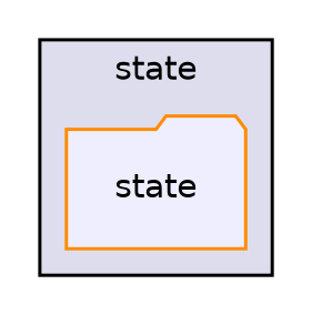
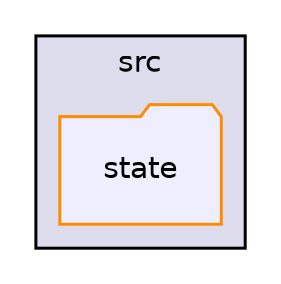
  digraph {
    compound=true
    rankdir=LR
    n1 [fillcolor="#eeeeff" fontname=Helvetica fontsize=10 label=state pencolor=black shape=folder style=filled color=darkorange]
    subgraph cluster_1 {
      bgcolor="#ddddee"
      fontname=Helvetica
      fontsize=10
-     label=state
+     label=src
      pencolor=black
      n1
    }
  }
